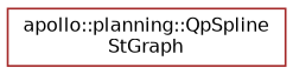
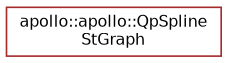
  digraph {
    rankdir=LR
-   n1 [color=brown fillcolor=white fontname=Helvetica fontsize=10 height=0.2 label="apollo::planning::QpSpline\lStGraph" shape=record style=filled width=0.4]
+   n1 [color=brown fillcolor=white fontname=Helvetica fontsize=10 height=0.2 label="apollo::apollo::QpSpline\lStGraph" shape=record style=filled width=0.4]
  }
